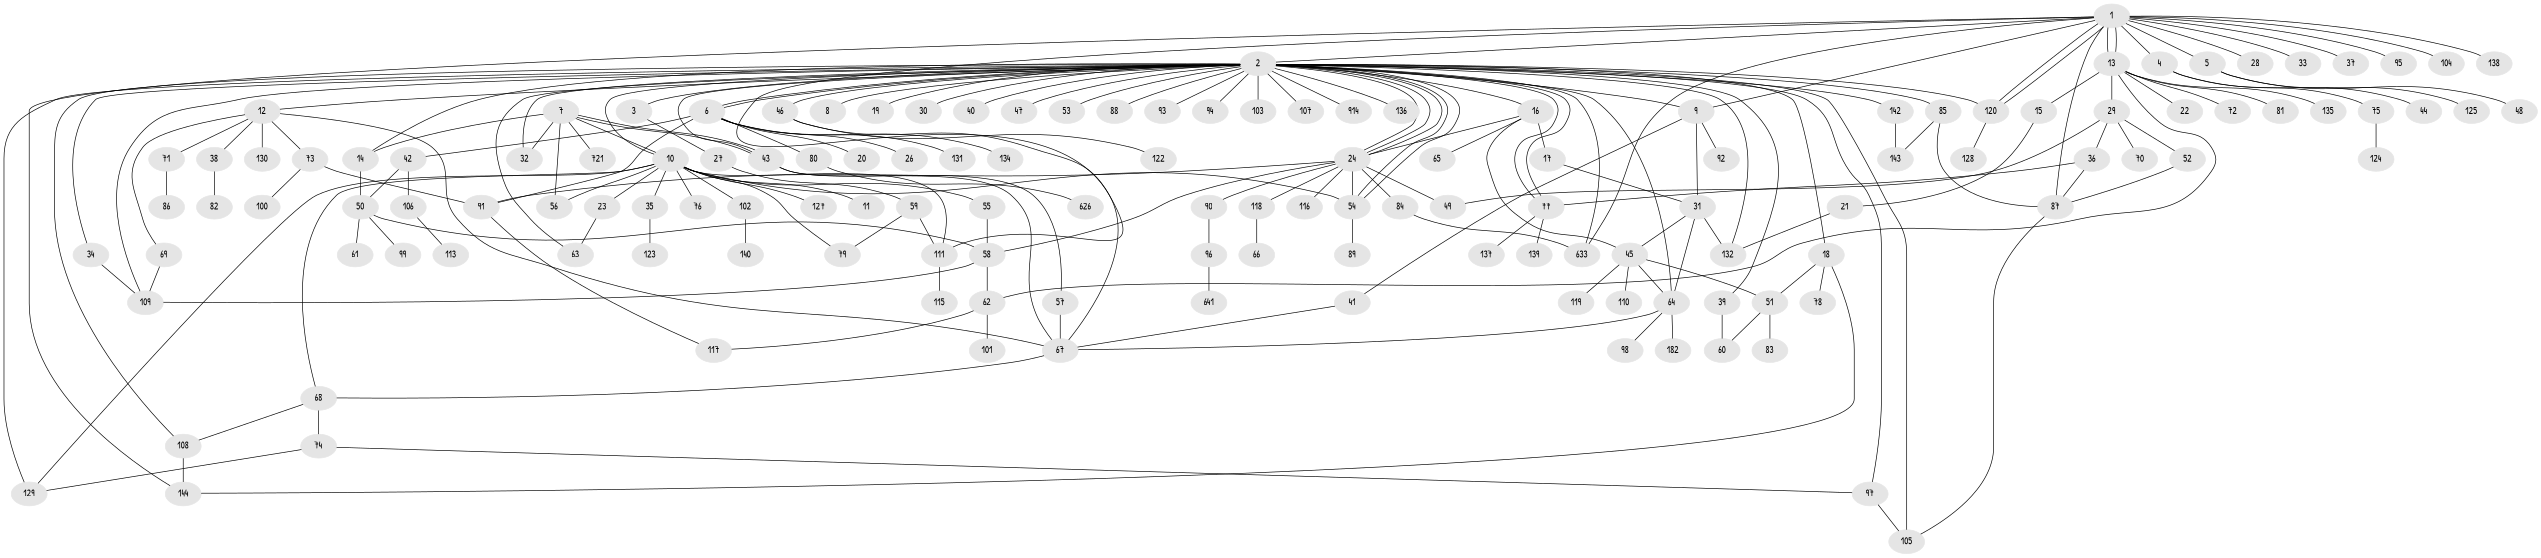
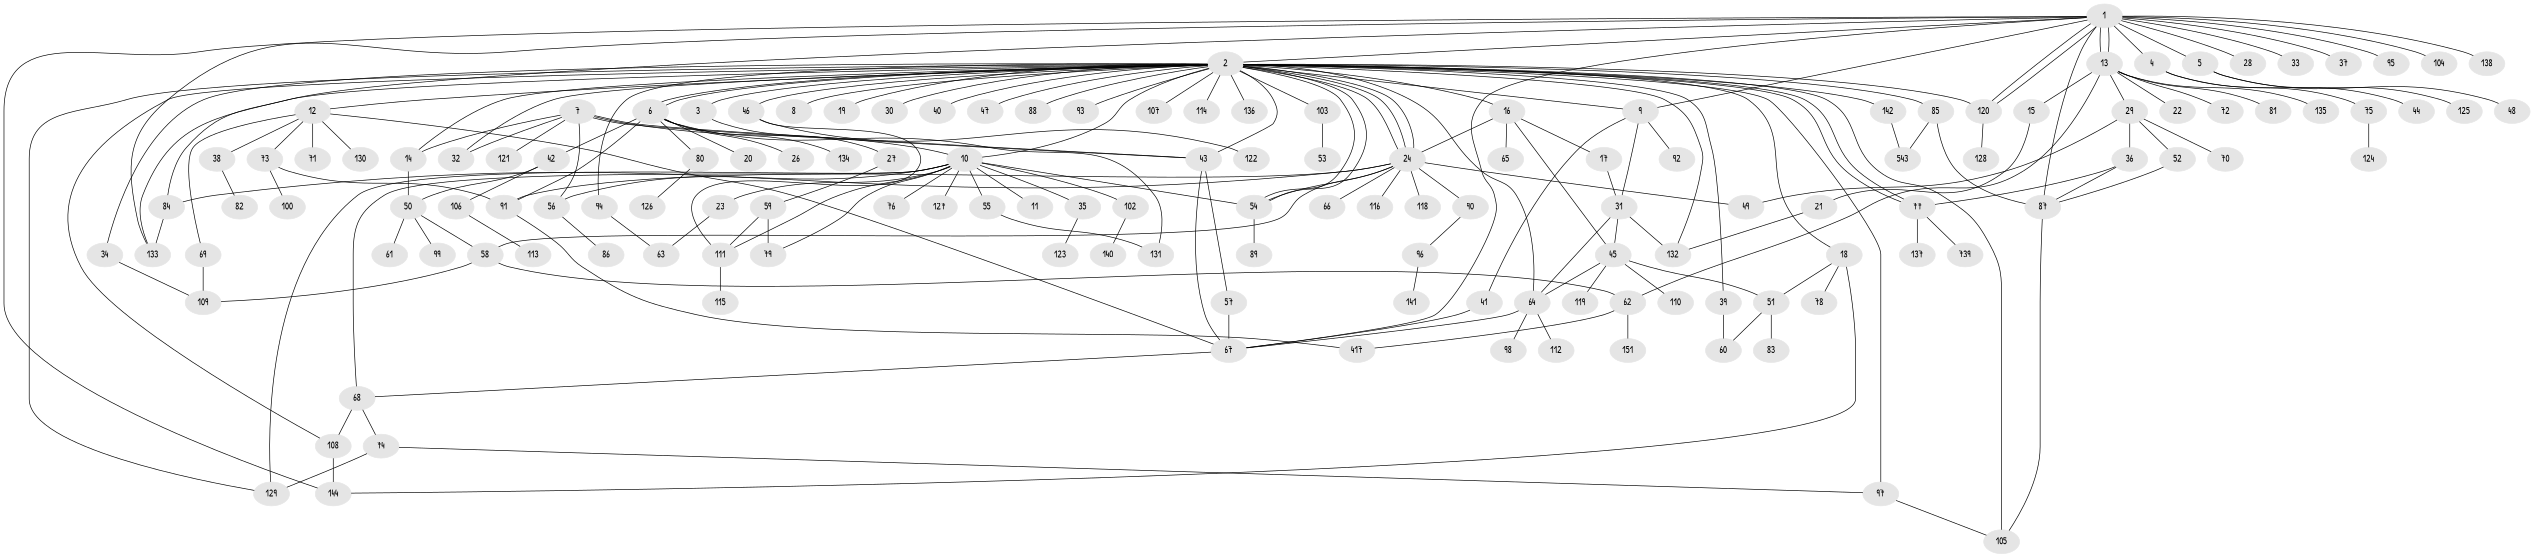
  graph {
    fontname="Patrick Hand"
    node [color=gray90 fontname="Patrick Hand" style=filled]
    edge [fontname="Patrick Hand"]
    1
    2
    4
    5
    9
    13
    28
    33
    37
    67
    84
    87
    95
    104
    120
-   133 [label=633]
+   133
    138
    144
    34
    3
    6
    8
    10
    12
    14
    16
    18
    19
    24
    30
    32
    39
    40
    43
    46
    47
    53
    54
    63
    64
    77
    85
    88
    93
    94
    97
    103
    105
    107
    108
    109
-   114 [label=914]
+   114
    129
    132
    136
    142
    44
    75
    48
    125
    41
    92
    31
    29
    15
    22
    62
    72
    81
    135
    68
    128
    27
    20
    26
    42
    80
    91
    131
    134
    7
    56
-   121 [label=721]
+   121
    11
    23
    35
    55
    76
    79
    102
    111
    127
    38
    69
    71
    73
    130
    50
    17
    45
    65
    51
    78
    49
    58
    66
    90
    116
    118
    60
    57
    122
    89
    98
-   112 [label=182]
+   112
    137
-   139
-   143
+   139 [label=739]
+   143 [label=543]
    59
    106
-   126 [label=626]
-   117
+   126
+   117 [label=417]
    86
    36
    52
    70
    123
    74
    140
    115
    82
    100
    21
-   101
+   101 [label=151]
    124
    61
    99
    110
    119
    83
    96
    113
-   141 [label=641]
+   141
    1 -- 2
    1 -- 4
    1 -- 5
    1 -- 9
    1 -- 13
    1 -- 13
    1 -- 28
    1 -- 33
    1 -- 37
    1 -- 67
+   1 -- 84
    1 -- 87
    1 -- 95
    1 -- 104
    1 -- 120
    1 -- 120
    1 -- 133
    1 -- 138
    1 -- 144
    2 -- 9
    2 -- 120
    2 -- 133
    2 -- 34
    2 -- 3
    2 -- 6
    2 -- 6
    2 -- 8
    2 -- 10
    2 -- 12
    2 -- 14
    2 -- 16
    2 -- 18
    2 -- 19
    2 -- 24
    2 -- 24
    2 -- 24
    2 -- 30
    2 -- 32
    2 -- 39
    2 -- 40
    2 -- 43
    2 -- 46
    2 -- 47
-   2 -- 53
+   103 -- 53
    2 -- 54
    2 -- 54
-   2 -- 63
+   94 -- 63
    2 -- 64
    2 -- 77
    2 -- 77
    2 -- 85
    2 -- 88
    2 -- 93
    2 -- 94
    2 -- 97
    2 -- 103
    2 -- 105
    2 -- 107
    2 -- 108
-   2 -- 109
    2 -- 114
    2 -- 129
    2 -- 132
    2 -- 136
    2 -- 142
    4 -- 44
    4 -- 75
    5 -- 48
    5 -- 125
    9 -- 41
    9 -- 92
    9 -- 31
    13 -- 29
    13 -- 15
    13 -- 22
    13 -- 62
    13 -- 72
    13 -- 81
    13 -- 135
    67 -- 68
    84 -- 133
    87 -- 105
    120 -- 128
    34 -- 109
    3 -- 27
    6 -- 20
    6 -- 26
    6 -- 42
    6 -- 80
    6 -- 91
    6 -- 131
    6 -- 134
    10 -- 54
    10 -- 129
    10 -- 68
    10 -- 56
    10 -- 11
    10 -- 23
    10 -- 35
    10 -- 55
    10 -- 76
    10 -- 79
    10 -- 102
    10 -- 111
    10 -- 127
    12 -- 67
    12 -- 38
    12 -- 69
    12 -- 71
    12 -- 73
    12 -- 130
    14 -- 50
    16 -- 24
    16 -- 17
    16 -- 45
    16 -- 65
    18 -- 144
    18 -- 51
    18 -- 78
    24 -- 84
    24 -- 54
    24 -- 91
    24 -- 49
    24 -- 58
-   118 -- 66
+   24 -- 66
    24 -- 90
    24 -- 116
    24 -- 118
    39 -- 60
    43 -- 67
    43 -- 57
    46 -- 111
    46 -- 122
    54 -- 89
    64 -- 67
    64 -- 98
    64 -- 112
    77 -- 137
    77 -- 139
    85 -- 87
    85 -- 143
    97 -- 105
    108 -- 144
    142 -- 143
    75 -- 124
    41 -- 67
    31 -- 64
    31 -- 132
    31 -- 45
    29 -- 49
    29 -- 36
    29 -- 52
    29 -- 70
    15 -- 21
    62 -- 117
    62 -- 101
    68 -- 108
    68 -- 74
    27 -- 59
    42 -- 50
    42 -- 106
    80 -- 126
    91 -- 117
    7 -- 10
    7 -- 14
    7 -- 32
    7 -- 43
    7 -- 43
    7 -- 56
    7 -- 121
-   71 -- 86
+   56 -- 86
    23 -- 63
    35 -- 123
-   55 -- 58
+   55 -- 131
    102 -- 140
    111 -- 115
    38 -- 82
    69 -- 109
    73 -- 91
    73 -- 100
    50 -- 58
    50 -- 61
    50 -- 99
    17 -- 31
    45 -- 64
    45 -- 51
    45 -- 110
    45 -- 119
    51 -- 60
    51 -- 83
    58 -- 109
    58 -- 62
    90 -- 96
    57 -- 67
    59 -- 79
    59 -- 111
    106 -- 113
    36 -- 87
    36 -- 77
    52 -- 87
    74 -- 97
    74 -- 129
    21 -- 132
    96 -- 141
  }
